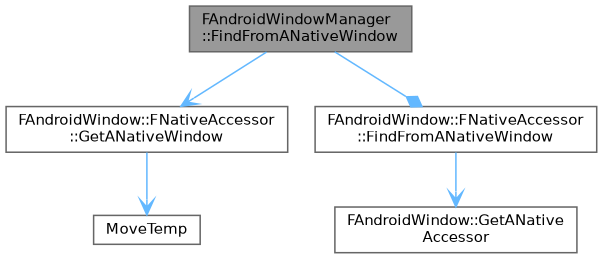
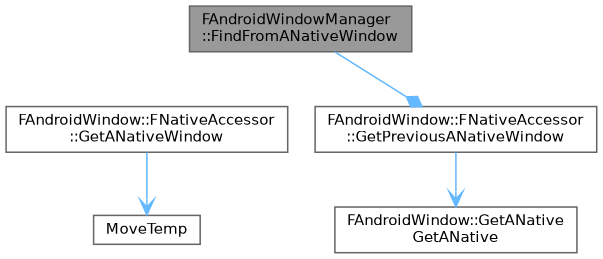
  digraph {
    rankdir=TB
    node [color=grey40 fillcolor=white fontname=Helvetica fontsize=10 shape=box style=filled]
    edge [arrowhead=vee color=steelblue1 fontname=Helvetica fontsize=10 labelfontname=Helvetica labelfontsize=10 style=solid]
    n1 [color=gray40 fillcolor=grey60 fontcolor=black height=0.2 label="FAndroidWindowManager\l::FindFromANativeWindow" width=0.4]
    n2 [height=0.2 label="FAndroidWindow::FNativeAccessor\l::GetANativeWindow" width=0.4]
-   n3 [height=0.2 label="FAndroidWindow::FNativeAccessor\l::FindFromANativeWindow" width=0.4]
-   n4 [height=0.2 label="FAndroidWindow::GetANative\lAccessor" width=0.4]
+   n3 [height=0.2 label="FAndroidWindow::FNativeAccessor\l::GetPreviousANativeWindow" width=0.4]
+   n4 [height=0.2 label="FAndroidWindow::GetANative\lGetANative" width=0.4]
    n5 [height=0.2 label=MoveTemp width=0.4]
-   n1 -> n2
    n1 -> n3 [arrowhead=diamond]
    n2 -> n5
    n3 -> n4
  }
